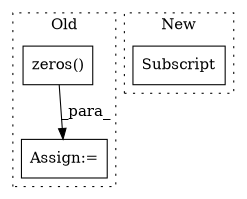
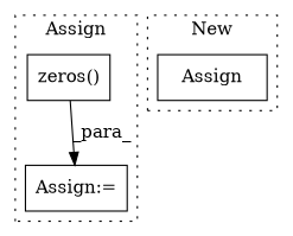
  digraph {
    node [shape=box]
    n1 [a=75 l="12,18" label="zeros()" s="1743,1772"]
    n2 [a=68 l=14 label="Assign:=" s=1728]
-   n3 [a=63 l="5,0" label=Subscript s="1731,0"]
+   n3 [a=63 l="5,0" label=Assign s="1731,0"]
    subgraph cluster_1 {
-     label=Old
+     label=Assign
      style=dotted
      n1
      n2
    }
    subgraph cluster_2 {
      label=New
      style=dotted
      n3
    }
    n1 -> n2 [label=_para_]
  }
